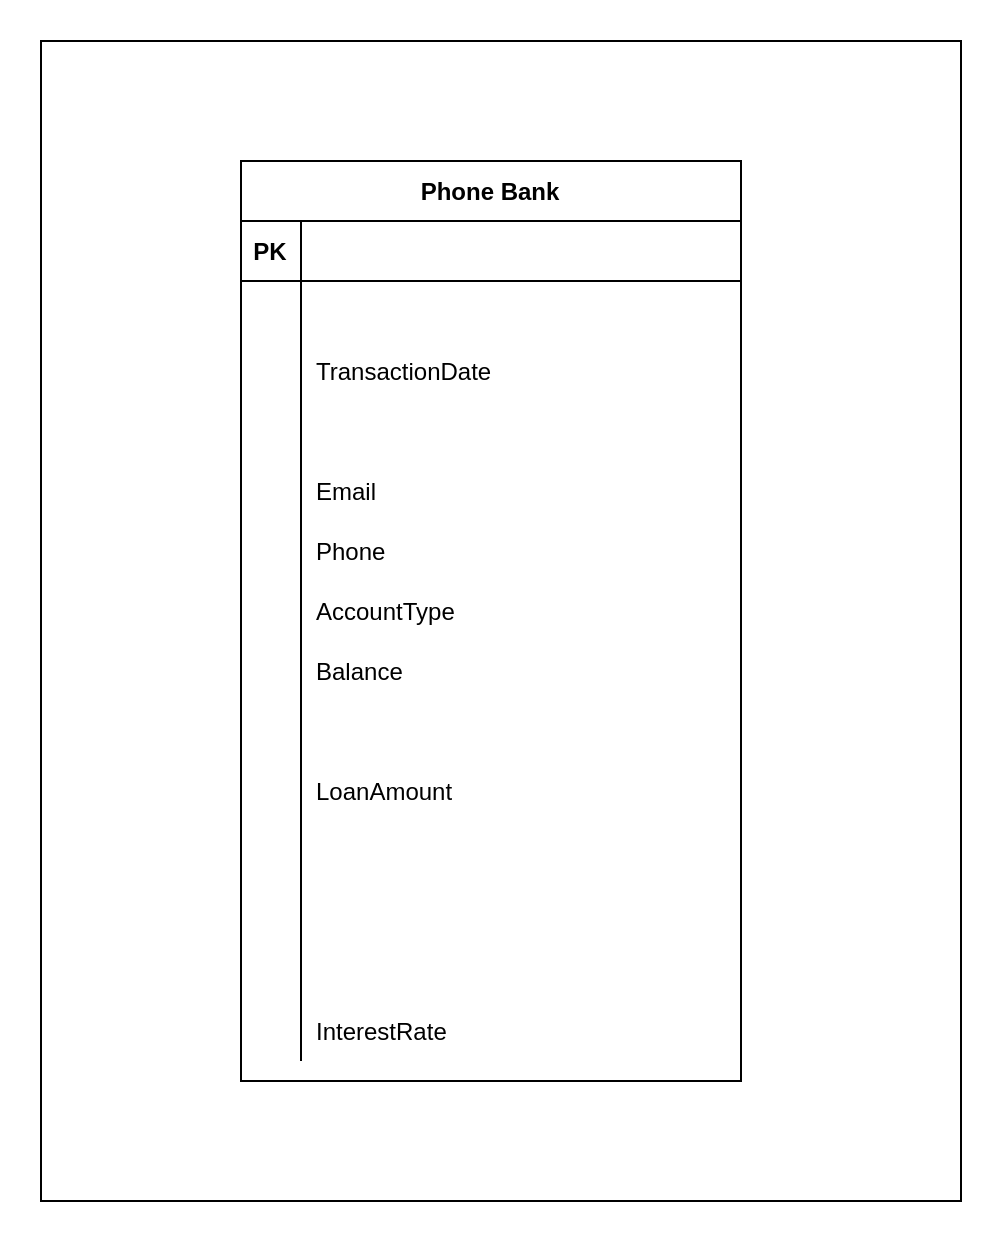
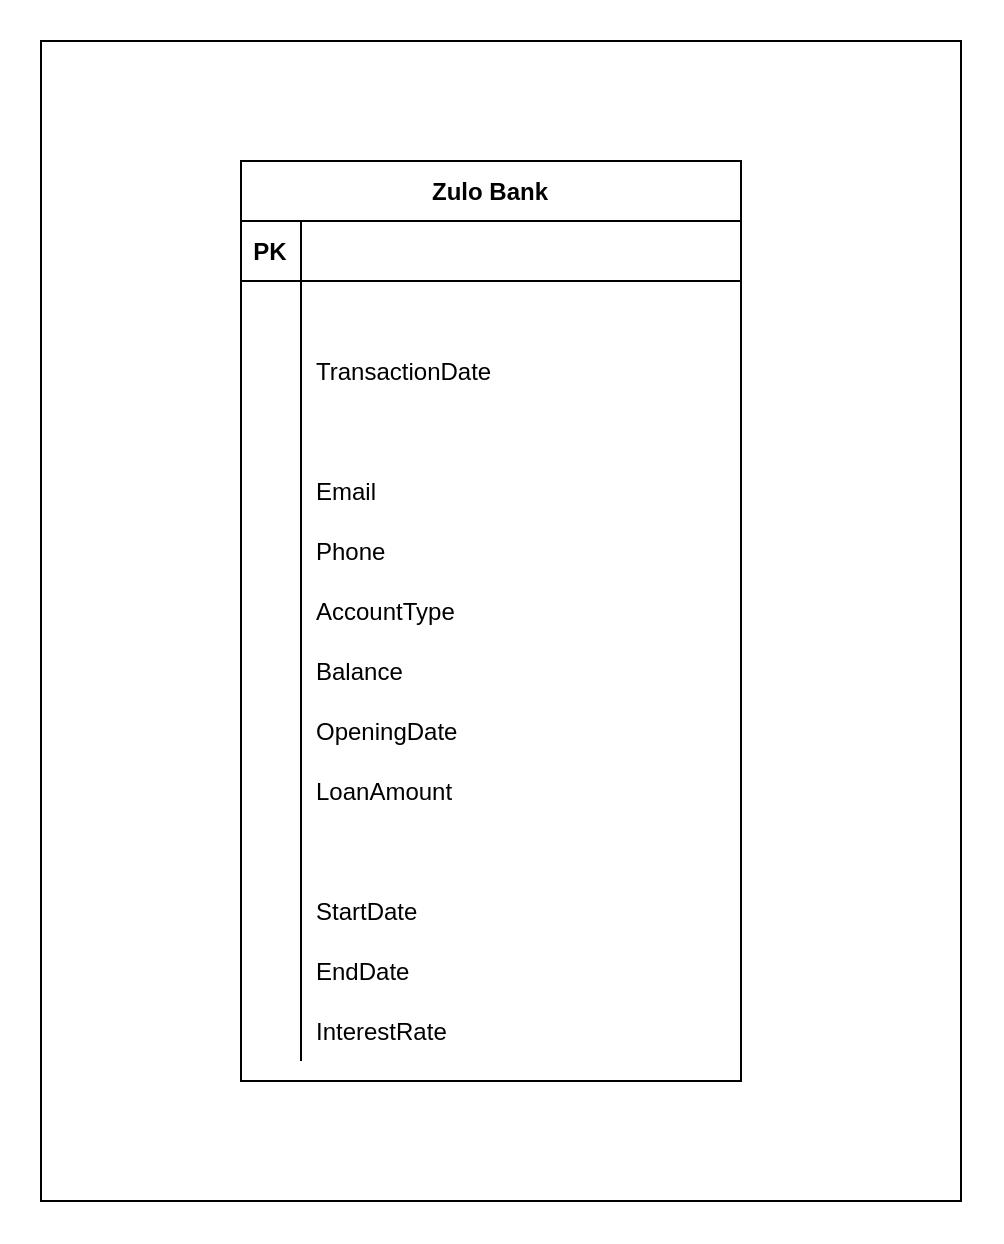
  <mxCell id="0" />
  <mxCell id="1" parent="0" />
  <mxCell id="2" value="" style="rounded=0;whiteSpace=wrap;html=1;" vertex="1" parent="1"><mxGeometry x="20" y="20" width="460" height="580" as="geometry" /></mxCell>
- <mxCell id="3" value="Phone Bank" style="shape=table;startSize=30;container=1;collapsible=1;childLayout=tableLayout;fixedRows=1;rowLines=0;fontStyle=1;align=center;resizeLast=1;" parent="1" vertex="1"><mxGeometry x="120" y="80" width="250" height="460" as="geometry" /></mxCell>
+ <mxCell id="3" value="Zulo Bank" style="shape=table;startSize=30;container=1;collapsible=1;childLayout=tableLayout;fixedRows=1;rowLines=0;fontStyle=1;align=center;resizeLast=1;" parent="1" vertex="1"><mxGeometry x="120" y="80" width="250" height="460" as="geometry" /></mxCell>
  <mxCell id="4" value="" style="shape=partialRectangle;collapsible=0;dropTarget=0;pointerEvents=0;fillColor=none;points=[[0,0.5],[1,0.5]];portConstraint=eastwest;top=0;left=0;right=0;bottom=1;" parent="3" vertex="1"><mxGeometry y="30" width="250" height="30" as="geometry" /></mxCell>
  <mxCell id="5" value="PK" style="shape=partialRectangle;overflow=hidden;connectable=0;fillColor=none;top=0;left=0;bottom=0;right=0;fontStyle=1;" parent="4" vertex="1"><mxGeometry width="30" height="30" as="geometry"><mxRectangle width="30" height="30" as="alternateBounds" /></mxGeometry></mxCell>
  <mxCell id="6" value="" style="shape=partialRectangle;collapsible=0;dropTarget=0;pointerEvents=0;fillColor=none;points=[[0,0.5],[1,0.5]];portConstraint=eastwest;top=0;left=0;right=0;bottom=0;" parent="3" vertex="1"><mxGeometry y="60" width="250" height="30" as="geometry" /></mxCell>
  <mxCell id="7" value="" style="shape=partialRectangle;overflow=hidden;connectable=0;fillColor=none;top=0;left=0;bottom=0;right=0;" parent="6" vertex="1"><mxGeometry width="30" height="30" as="geometry"><mxRectangle width="30" height="30" as="alternateBounds" /></mxGeometry></mxCell>
  <mxCell id="8" style="shape=partialRectangle;collapsible=0;dropTarget=0;pointerEvents=0;fillColor=none;points=[[0,0.5],[1,0.5]];portConstraint=eastwest;top=0;left=0;right=0;bottom=0;" vertex="1" parent="3"><mxGeometry y="90" width="250" height="30" as="geometry" /></mxCell>
  <mxCell id="9" style="shape=partialRectangle;overflow=hidden;connectable=0;fillColor=none;top=0;left=0;bottom=0;right=0;" vertex="1" parent="8"><mxGeometry width="30" height="30" as="geometry"><mxRectangle width="30" height="30" as="alternateBounds" /></mxGeometry></mxCell>
  <mxCell id="10" value="TransactionDate" style="shape=partialRectangle;overflow=hidden;connectable=0;fillColor=none;top=0;left=0;bottom=0;right=0;align=left;spacingLeft=6;" vertex="1" parent="8"><mxGeometry x="30" width="220" height="30" as="geometry"><mxRectangle width="220" height="30" as="alternateBounds" /></mxGeometry></mxCell>
  <mxCell id="11" style="shape=partialRectangle;collapsible=0;dropTarget=0;pointerEvents=0;fillColor=none;points=[[0,0.5],[1,0.5]];portConstraint=eastwest;top=0;left=0;right=0;bottom=0;" vertex="1" parent="3"><mxGeometry y="120" width="250" height="30" as="geometry" /></mxCell>
  <mxCell id="12" style="shape=partialRectangle;overflow=hidden;connectable=0;fillColor=none;top=0;left=0;bottom=0;right=0;" vertex="1" parent="11"><mxGeometry width="30" height="30" as="geometry"><mxRectangle width="30" height="30" as="alternateBounds" /></mxGeometry></mxCell>
  <mxCell id="13" style="shape=partialRectangle;collapsible=0;dropTarget=0;pointerEvents=0;fillColor=none;points=[[0,0.5],[1,0.5]];portConstraint=eastwest;top=0;left=0;right=0;bottom=0;" vertex="1" parent="3"><mxGeometry y="150" width="250" height="30" as="geometry" /></mxCell>
  <mxCell id="14" style="shape=partialRectangle;overflow=hidden;connectable=0;fillColor=none;top=0;left=0;bottom=0;right=0;" vertex="1" parent="13"><mxGeometry width="30" height="30" as="geometry"><mxRectangle width="30" height="30" as="alternateBounds" /></mxGeometry></mxCell>
  <mxCell id="15" value="Email" style="shape=partialRectangle;overflow=hidden;connectable=0;fillColor=none;top=0;left=0;bottom=0;right=0;align=left;spacingLeft=6;" vertex="1" parent="13"><mxGeometry x="30" width="220" height="30" as="geometry"><mxRectangle width="220" height="30" as="alternateBounds" /></mxGeometry></mxCell>
  <mxCell id="16" style="shape=partialRectangle;collapsible=0;dropTarget=0;pointerEvents=0;fillColor=none;points=[[0,0.5],[1,0.5]];portConstraint=eastwest;top=0;left=0;right=0;bottom=0;" vertex="1" parent="3"><mxGeometry y="180" width="250" height="30" as="geometry" /></mxCell>
  <mxCell id="17" style="shape=partialRectangle;overflow=hidden;connectable=0;fillColor=none;top=0;left=0;bottom=0;right=0;" vertex="1" parent="16"><mxGeometry width="30" height="30" as="geometry"><mxRectangle width="30" height="30" as="alternateBounds" /></mxGeometry></mxCell>
  <mxCell id="18" value="Phone" style="shape=partialRectangle;overflow=hidden;connectable=0;fillColor=none;top=0;left=0;bottom=0;right=0;align=left;spacingLeft=6;" vertex="1" parent="16"><mxGeometry x="30" width="220" height="30" as="geometry"><mxRectangle width="220" height="30" as="alternateBounds" /></mxGeometry></mxCell>
  <mxCell id="19" style="shape=partialRectangle;collapsible=0;dropTarget=0;pointerEvents=0;fillColor=none;points=[[0,0.5],[1,0.5]];portConstraint=eastwest;top=0;left=0;right=0;bottom=0;" vertex="1" parent="3"><mxGeometry y="210" width="250" height="30" as="geometry" /></mxCell>
  <mxCell id="20" style="shape=partialRectangle;overflow=hidden;connectable=0;fillColor=none;top=0;left=0;bottom=0;right=0;" vertex="1" parent="19"><mxGeometry width="30" height="30" as="geometry"><mxRectangle width="30" height="30" as="alternateBounds" /></mxGeometry></mxCell>
  <mxCell id="21" value="AccountType" style="shape=partialRectangle;overflow=hidden;connectable=0;fillColor=none;top=0;left=0;bottom=0;right=0;align=left;spacingLeft=6;" vertex="1" parent="19"><mxGeometry x="30" width="220" height="30" as="geometry"><mxRectangle width="220" height="30" as="alternateBounds" /></mxGeometry></mxCell>
  <mxCell id="22" style="shape=partialRectangle;collapsible=0;dropTarget=0;pointerEvents=0;fillColor=none;points=[[0,0.5],[1,0.5]];portConstraint=eastwest;top=0;left=0;right=0;bottom=0;" vertex="1" parent="3"><mxGeometry y="240" width="250" height="30" as="geometry" /></mxCell>
  <mxCell id="23" style="shape=partialRectangle;overflow=hidden;connectable=0;fillColor=none;top=0;left=0;bottom=0;right=0;" vertex="1" parent="22"><mxGeometry width="30" height="30" as="geometry"><mxRectangle width="30" height="30" as="alternateBounds" /></mxGeometry></mxCell>
  <mxCell id="24" value="Balance" style="shape=partialRectangle;overflow=hidden;connectable=0;fillColor=none;top=0;left=0;bottom=0;right=0;align=left;spacingLeft=6;" vertex="1" parent="22"><mxGeometry x="30" width="220" height="30" as="geometry"><mxRectangle width="220" height="30" as="alternateBounds" /></mxGeometry></mxCell>
  <mxCell id="25" style="shape=partialRectangle;collapsible=0;dropTarget=0;pointerEvents=0;fillColor=none;points=[[0,0.5],[1,0.5]];portConstraint=eastwest;top=0;left=0;right=0;bottom=0;" vertex="1" parent="3"><mxGeometry y="270" width="250" height="30" as="geometry" /></mxCell>
  <mxCell id="26" style="shape=partialRectangle;overflow=hidden;connectable=0;fillColor=none;top=0;left=0;bottom=0;right=0;" vertex="1" parent="25"><mxGeometry width="30" height="30" as="geometry"><mxRectangle width="30" height="30" as="alternateBounds" /></mxGeometry></mxCell>
+ <mxCell id="27" value="OpeningDate" style="shape=partialRectangle;overflow=hidden;connectable=0;fillColor=none;top=0;left=0;bottom=0;right=0;align=left;spacingLeft=6;" vertex="1" parent="25"><mxGeometry x="30" width="220" height="30" as="geometry"><mxRectangle width="220" height="30" as="alternateBounds" /></mxGeometry></mxCell>
  <mxCell id="28" style="shape=partialRectangle;collapsible=0;dropTarget=0;pointerEvents=0;fillColor=none;points=[[0,0.5],[1,0.5]];portConstraint=eastwest;top=0;left=0;right=0;bottom=0;" vertex="1" parent="3"><mxGeometry y="300" width="250" height="30" as="geometry" /></mxCell>
  <mxCell id="29" style="shape=partialRectangle;overflow=hidden;connectable=0;fillColor=none;top=0;left=0;bottom=0;right=0;" vertex="1" parent="28"><mxGeometry width="30" height="30" as="geometry"><mxRectangle width="30" height="30" as="alternateBounds" /></mxGeometry></mxCell>
  <mxCell id="30" value="LoanAmount" style="shape=partialRectangle;overflow=hidden;connectable=0;fillColor=none;top=0;left=0;bottom=0;right=0;align=left;spacingLeft=6;" vertex="1" parent="28"><mxGeometry x="30" width="220" height="30" as="geometry"><mxRectangle width="220" height="30" as="alternateBounds" /></mxGeometry></mxCell>
  <mxCell id="31" style="shape=partialRectangle;collapsible=0;dropTarget=0;pointerEvents=0;fillColor=none;points=[[0,0.5],[1,0.5]];portConstraint=eastwest;top=0;left=0;right=0;bottom=0;" vertex="1" parent="3"><mxGeometry y="330" width="250" height="30" as="geometry" /></mxCell>
  <mxCell id="32" style="shape=partialRectangle;overflow=hidden;connectable=0;fillColor=none;top=0;left=0;bottom=0;right=0;" vertex="1" parent="31"><mxGeometry width="30" height="30" as="geometry"><mxRectangle width="30" height="30" as="alternateBounds" /></mxGeometry></mxCell>
  <mxCell id="33" style="shape=partialRectangle;collapsible=0;dropTarget=0;pointerEvents=0;fillColor=none;points=[[0,0.5],[1,0.5]];portConstraint=eastwest;top=0;left=0;right=0;bottom=0;" vertex="1" parent="3"><mxGeometry y="360" width="250" height="30" as="geometry" /></mxCell>
  <mxCell id="34" style="shape=partialRectangle;overflow=hidden;connectable=0;fillColor=none;top=0;left=0;bottom=0;right=0;" vertex="1" parent="33"><mxGeometry width="30" height="30" as="geometry"><mxRectangle width="30" height="30" as="alternateBounds" /></mxGeometry></mxCell>
+ <mxCell id="35" value="StartDate" style="shape=partialRectangle;overflow=hidden;connectable=0;fillColor=none;top=0;left=0;bottom=0;right=0;align=left;spacingLeft=6;" vertex="1" parent="33"><mxGeometry x="30" width="220" height="30" as="geometry"><mxRectangle width="220" height="30" as="alternateBounds" /></mxGeometry></mxCell>
  <mxCell id="36" style="shape=partialRectangle;collapsible=0;dropTarget=0;pointerEvents=0;fillColor=none;points=[[0,0.5],[1,0.5]];portConstraint=eastwest;top=0;left=0;right=0;bottom=0;" vertex="1" parent="3"><mxGeometry y="390" width="250" height="30" as="geometry" /></mxCell>
  <mxCell id="37" style="shape=partialRectangle;overflow=hidden;connectable=0;fillColor=none;top=0;left=0;bottom=0;right=0;" vertex="1" parent="36"><mxGeometry width="30" height="30" as="geometry"><mxRectangle width="30" height="30" as="alternateBounds" /></mxGeometry></mxCell>
+ <mxCell id="38" value="EndDate" style="shape=partialRectangle;overflow=hidden;connectable=0;fillColor=none;top=0;left=0;bottom=0;right=0;align=left;spacingLeft=6;" vertex="1" parent="36"><mxGeometry x="30" width="220" height="30" as="geometry"><mxRectangle width="220" height="30" as="alternateBounds" /></mxGeometry></mxCell>
  <mxCell id="39" style="shape=partialRectangle;collapsible=0;dropTarget=0;pointerEvents=0;fillColor=none;points=[[0,0.5],[1,0.5]];portConstraint=eastwest;top=0;left=0;right=0;bottom=0;" vertex="1" parent="3"><mxGeometry y="420" width="250" height="30" as="geometry" /></mxCell>
  <mxCell id="40" style="shape=partialRectangle;overflow=hidden;connectable=0;fillColor=none;top=0;left=0;bottom=0;right=0;" vertex="1" parent="39"><mxGeometry width="30" height="30" as="geometry"><mxRectangle width="30" height="30" as="alternateBounds" /></mxGeometry></mxCell>
  <mxCell id="41" value="InterestRate" style="shape=partialRectangle;overflow=hidden;connectable=0;fillColor=none;top=0;left=0;bottom=0;right=0;align=left;spacingLeft=6;" vertex="1" parent="39"><mxGeometry x="30" width="220" height="30" as="geometry"><mxRectangle width="220" height="30" as="alternateBounds" /></mxGeometry></mxCell>
